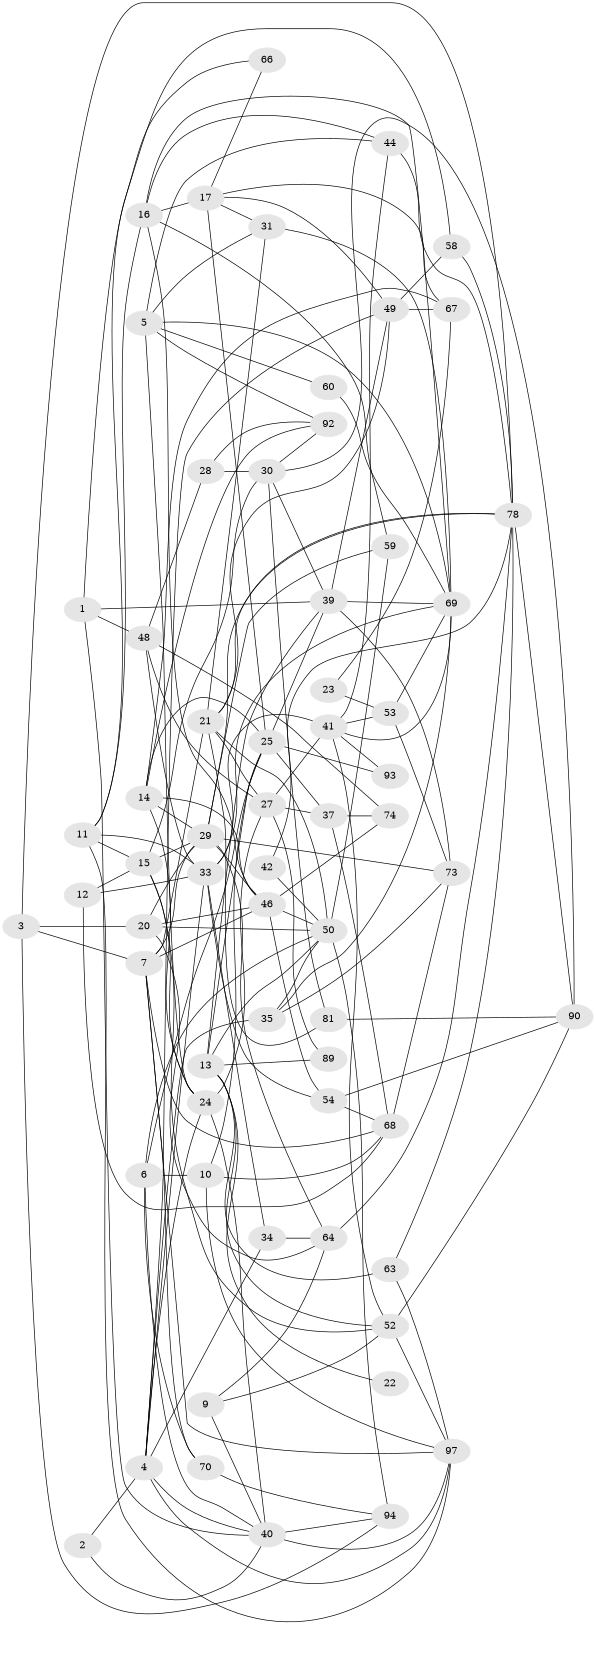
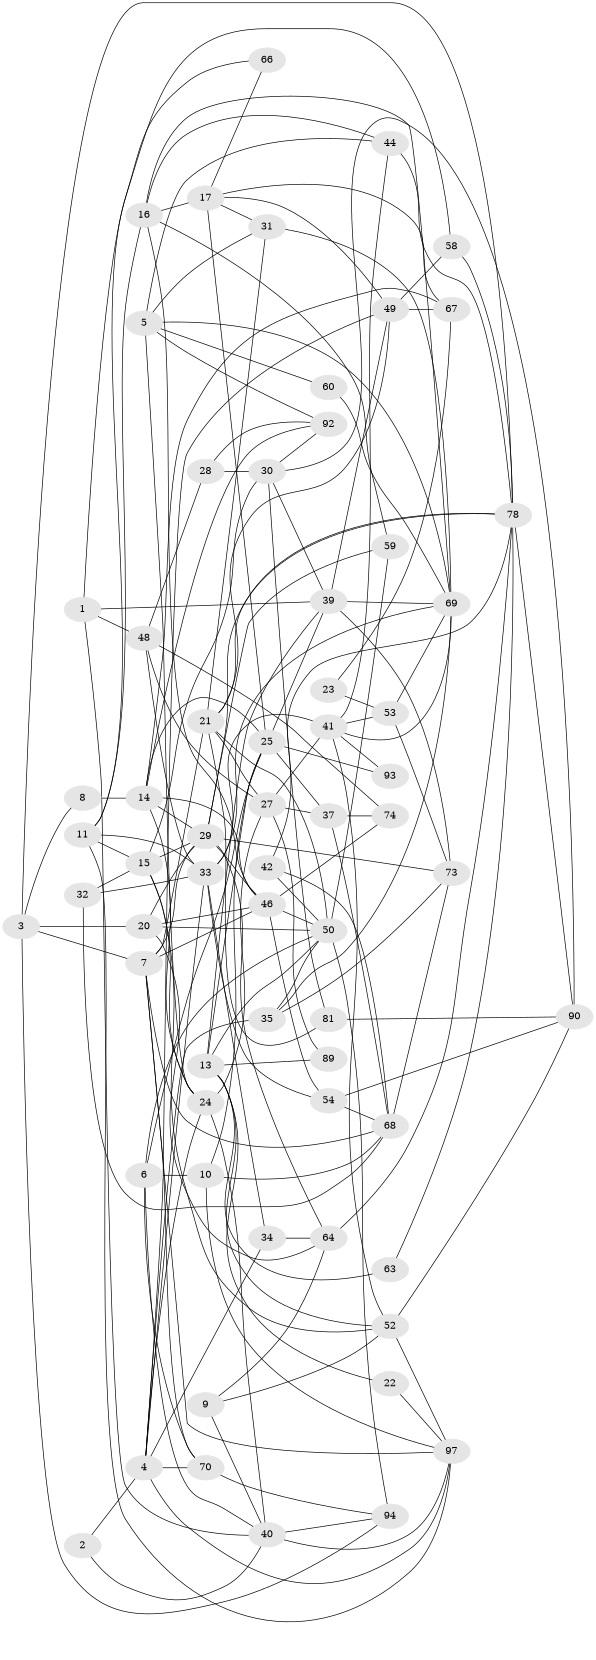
  graph {
    rankdir=LR
    node [color=gray90 style=filled]
    1 [super="+36"]
    n2 [label=48 super="+83"]
    39 [super="+48"]
    40 [super="+85"]
    66
    33 [super="+62"]
    27 [super="+86"]
    28
    74
    49 [super="+84"]
    69 [super="+72"]
    73
    94
    97 [super="+99"]
    4 [super="+38"]
    24 [super="+95"]
    34
    35 [super="+75"]
    2
    3 [super="+56"]
    7 [super="+61"]
+   8
    20 [super="+79"]
    78 [super="+88"]
    70
    21 [super="+32"]
    29 [super="+57"]
    46 [super="+77"]
    68 [super="+91"]
    14 [super="+26"]
    50 [super="+76"]
    64
    90
    41 [super="+51"]
    54 [super="+87"]
    58
    67 [super="+71"]
    5 [super="+47"]
    31
    44
    60
    92 [super="+100"]
    6 [super="+19"]
    10 [super="+43"]
    25 [super="+98"]
    37
    93
    81
    59
    9
    52
    11 [super="+65"]
    15 [super="+96"]
    16 [super="+80"]
    30 [super="+45"]
    17 [super="+55"]
-   12
+   12 [label=32]
    13 [super="+82"]
    22
    63
    89
    23
    53
    42
    1 -- n2
    1 -- 39
    1 -- 40
    1 -- 66
    n2 -- 33
    n2 -- 27
    n2 -- 28
    n2 -- 74
    39 -- 49
    39 -- 69
    39 -- 73
    40 -- 94
    40 -- 97
    33 -- 69
    33 -- 34
    33 -- 41
    33 -- 54
    27 -- 41
    27 -- 37
    27 -- 89
    28 -- 92
    28 -- 30
    49 -- 58
    49 -- 67
-   4 -- 40 [weight=2]
+   4 -- 70 [weight=2]
    4 -- 33
    4 -- 49
    4 -- 97
    4 -- 24
    4 -- 34
    4 -- 35
    24 -- 40
    24 -- 27
    34 -- 64
    35 -- 69
    35 -- 73
    35 -- 50 [weight=2]
    2 -- 40
    2 -- 4
    3 -- 94
    3 -- 7
+   3 -- 8
    3 -- 20
    3 -- 78
    7 -- 97
    7 -- 70
    7 -- 21
    7 -- 29
    7 -- 46
    7 -- 68
+   8 -- 14
    20 -- 29
    20 -- 46
    20 -- 50
    20 -- 64
    78 -- 90
    70 -- 94
    21 -- 27
    21 -- 49
    21 -- 78
    21 -- 50
    21 -- 31
    21 -- 81
    29 -- 73
    29 -- 78
    29 -- 46
    29 -- 64
    29 -- 59
    46 -- 74
    46 -- 50
    46 -- 54
    68 -- 73
    14 -- 24
    14 -- 29
    14 -- 46
    14 -- 67
    14 -- 92
    14 -- 25
    50 -- 94
    50 -- 59
    64 -- 78
    41 -- 69
    41 -- 44
    41 -- 93
    41 -- 52
    41 -- 53
    54 -- 68
    54 -- 90
    58 -- 78
    5 -- 69
    5 -- 24
    5 -- 31
    5 -- 44
    5 -- 60
    5 -- 92
    31 -- 69
    44 -- 78
    60 -- 69
    6 -- 40
    6 -- 70
    6 -- 50
    6 -- 10
    6 -- 25
    10 -- 97
    10 -- 68
    10 -- 25
    25 -- 39
    25 -- 37
    25 -- 93
    37 -- 74
    37 -- 68
    81 -- 90
    9 -- 40
    9 -- 64
    9 -- 52
    52 -- 97
    52 -- 90
    11 -- 33
    11 -- 97
    11 -- 58
    11 -- 15
    11 -- 16
    15 -- 24
    15 -- 29
    15 -- 52
    15 -- 30
    16 -- 69
    16 -- 46
    16 -- 44
    16 -- 59
    16 -- 17
    30 -- 39
    30 -- 90
    30 -- 92
    30 -- 81
    17 -- 66
    17 -- 49
    17 -- 67
    17 -- 31
    17 -- 25
    12 -- 33
    12 -- 68
    12 -- 15
    13 -- 39
    13 -- 50
    13 -- 25
    13 -- 52
    13 -- 22
    13 -- 63
    13 -- 89
-   63 -- 97
+   22 -- 97
    63 -- 78
    23 -- 67
    23 -- 53
    53 -- 69
    53 -- 73
    42 -- 78
+   42 -- 68
    42 -- 50
  }
